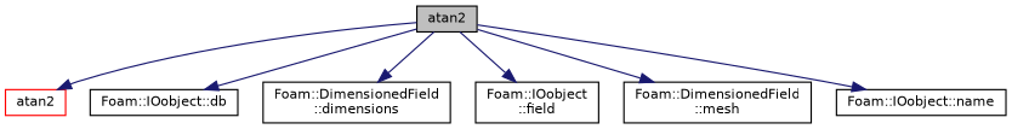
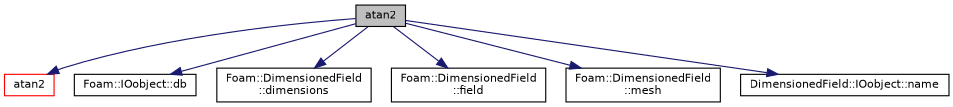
  digraph {
    rankdir=TB
    node [color=black fontname=Helvetica fontsize=10 shape=record]
    edge [color=midnightblue fontname=Helvetica fontsize=10 labelfontname=Helvetica labelfontsize=10 style=solid]
    n1 [fillcolor=grey75 fontcolor=black height=0.2 label=atan2 style=filled width=0.4]
    n2 [color=red height=0.2 label=atan2 width=0.4]
    n3 [height=0.2 label="Foam::IOobject::db" width=0.4]
    n4 [height=0.2 label="Foam::DimensionedField\l::dimensions" width=0.4]
-   n5 [height=0.2 label="Foam::IOobject\l::field" width=0.4]
+   n5 [height=0.2 label="Foam::DimensionedField\l::field" width=0.4]
    n6 [height=0.2 label="Foam::DimensionedField\l::mesh" width=0.4]
-   n7 [height=0.2 label="Foam::IOobject::name" width=0.4]
+   n7 [height=0.2 label="DimensionedField::IOobject::name" width=0.4]
    n1 -> n2
    n1 -> n3
    n1 -> n4
    n1 -> n5
    n1 -> n6
    n1 -> n7
  }
